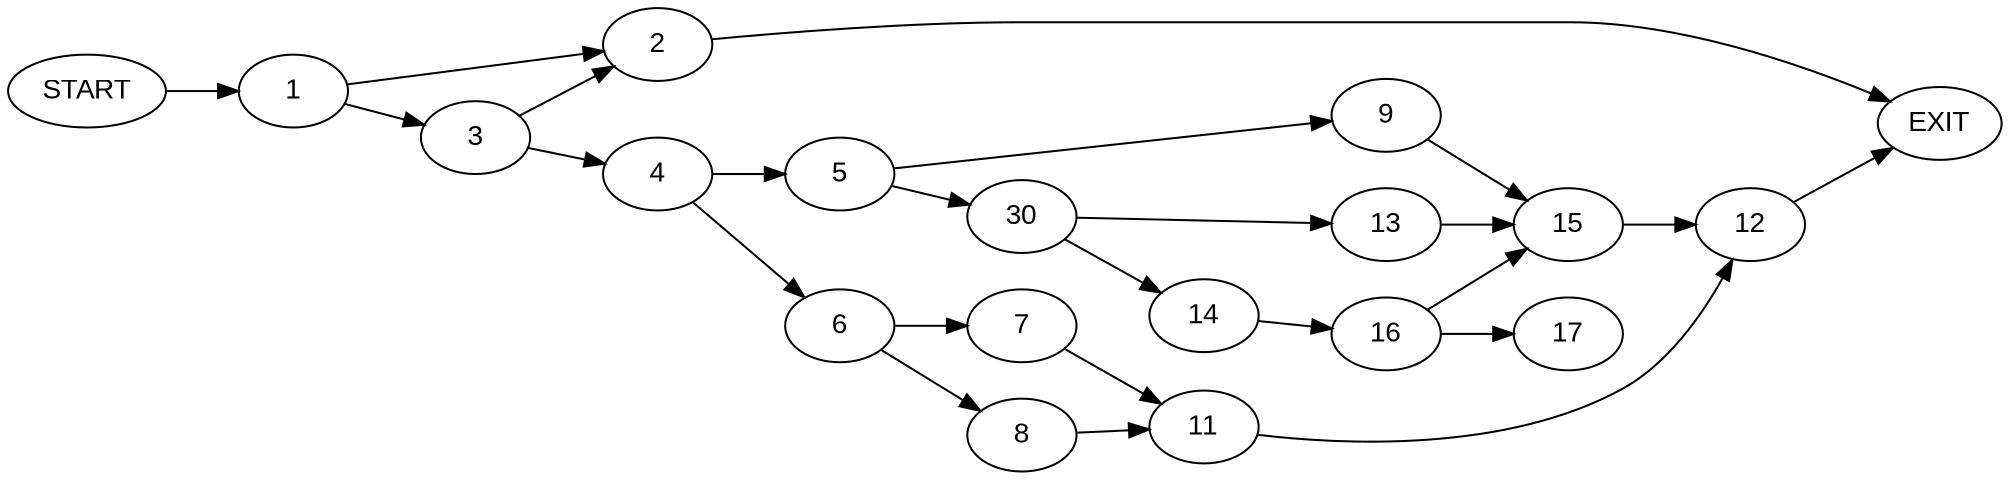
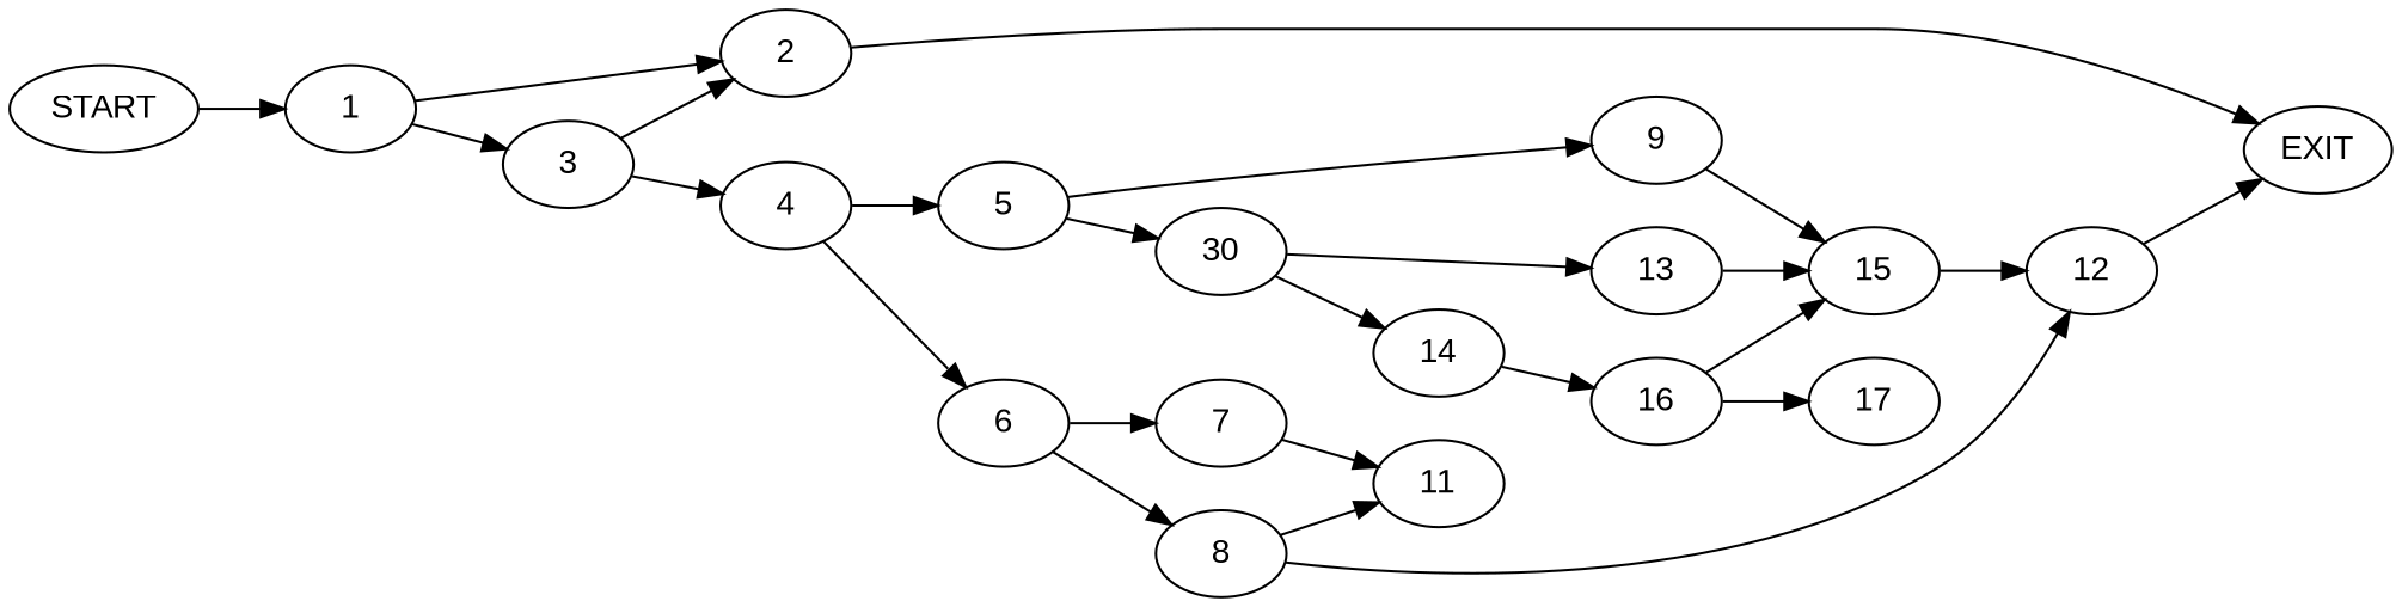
  digraph {
    fontname="Liberation Sans"
    rankdir=LR
    node [fontname="Liberation Sans"]
    edge [fontname="Liberation Sans"]
    n1 [label=START]
    1
    2
    3
    n5 [label=EXIT]
    4
    5
    6
    9
    n10 [label=30]
    7
    8
    15
    13
    14
    11
    12
    16
    17
    n1 -> 1
    1 -> 2
    1 -> 3
    2 -> n5
    3 -> 2
    3 -> 4
    4 -> 5
    4 -> 6
    5 -> 9
    5 -> n10
    6 -> 7
    6 -> 8
    9 -> 15
    n10 -> 13
    n10 -> 14
    7 -> 11
    8 -> 11
    15 -> 12
    13 -> 15
    14 -> 16
-   11 -> 12
+   8 -> 12
    12 -> n5
    16 -> 15
    16 -> 17
  }
